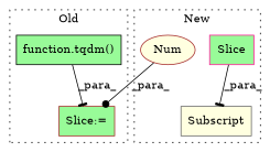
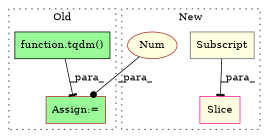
  digraph {
    node [color=brown fillcolor=lightyellow s=4141 shape=box style=filled]
    edge [arrowhead=tee]
    n1 [a=75 color=black fillcolor=palegreen l="5,48" label="function.tqdm()" s="3406,3421"]
-   n2 [a=68 fillcolor=palegreen l=3 label="Slice:=" s=3488]
-   n3 [a=80 color=deeppink fillcolor=palegreen l=2 label=Slice]
+   n2 [a=68 fillcolor=palegreen l=3 label="Assign:=" s=3488]
+   n3 [a=80 color=deeppink l=2 label=Slice]
    n4 [a=76 l=1 label=Num shape=ellipse]
    n5 [a=63 color=gray40 l="18,0" label=Subscript s="4126,0"]
    subgraph cluster_1 {
      label=Old
      style=dotted
      n1
      n2
    }
    subgraph cluster_2 {
      label=New
      style=dotted
      n3
      n4
      n5
    }
    n1 -> n2 [label=_para_]
-   n3 -> n5 [label=_para_]
+   n5 -> n3 [label=_para_]
    n4 -> n2 [arrowhead=dot label=_para_]
  }
